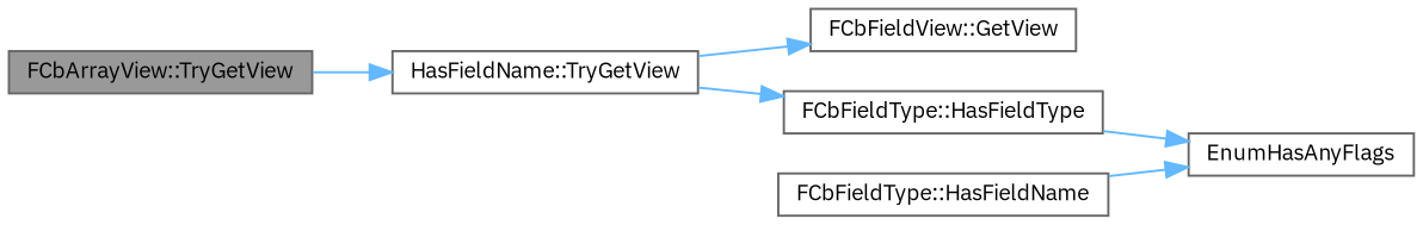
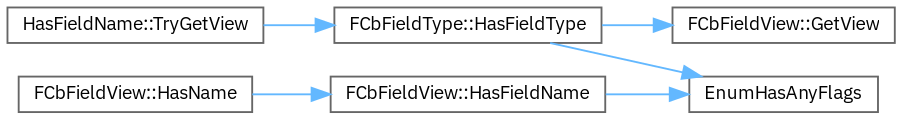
  digraph {
    fontname="IBM Plex Sans"
    rankdir=LR
    node [color=grey40 fillcolor=white fontname="IBM Plex Sans" fontsize=10 shape=box style=filled]
    edge [color=steelblue1 fontname="IBM Plex Sans" fontsize=10 labelfontname=Helvetica labelfontsize=10 style=solid]
-   n1 [color=gray40 fillcolor=grey60 fontcolor=black height=0.2 label="FCbArrayView::TryGetView" width=0.4]
    n2 [height=0.2 label="HasFieldName::TryGetView" width=0.4]
-   n4 [height=0.2 label="FCbFieldType::HasFieldName" width=0.4]
+   n3 [height=0.2 label="FCbFieldView::HasName" width=0.4]
+   n4 [height=0.2 label="FCbFieldView::HasFieldName" width=0.4]
    n5 [height=0.2 label="FCbFieldView::GetView" width=0.4]
    n6 [height=0.2 label="FCbFieldType::HasFieldType" width=0.4]
    n7 [height=0.2 label=EnumHasAnyFlags width=0.4]
-   n1 -> n2
-   n2 -> n5
+   n6 -> n5
    n2 -> n6
+   n3 -> n4
    n4 -> n7
    n6 -> n7
  }
